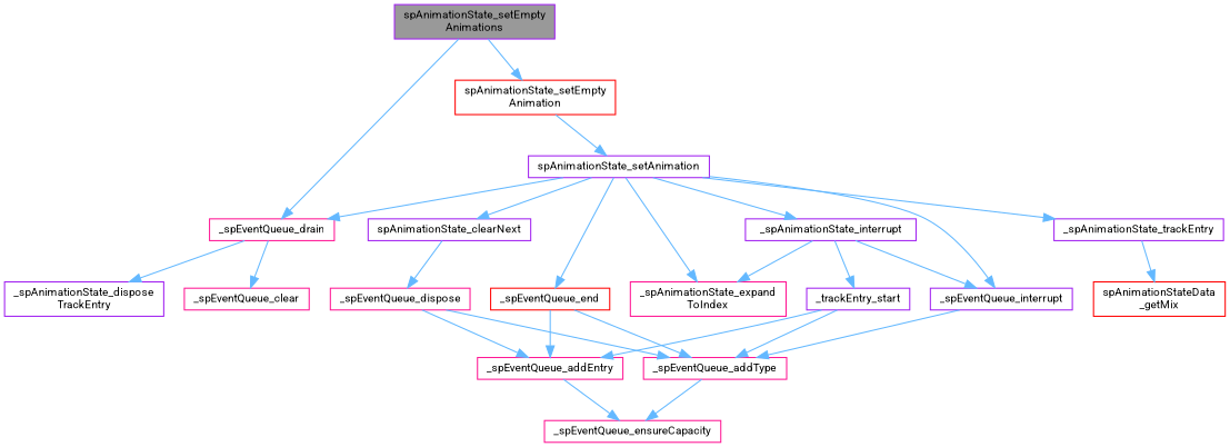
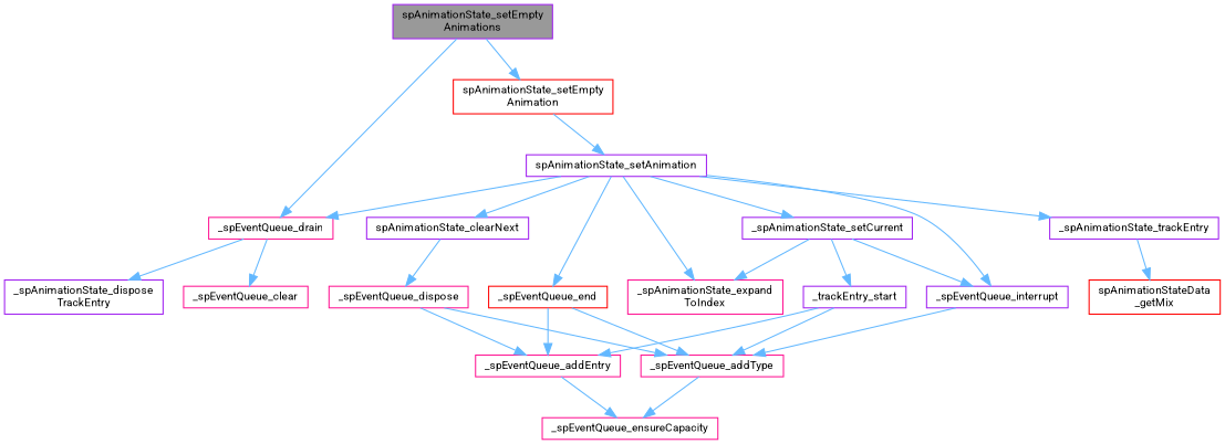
  digraph {
    fontname=Roboto
    rankdir=TB
    node [color=purple fillcolor=white fontname=Roboto fontsize=10 shape=box style=filled]
    edge [color=steelblue1 fontname=Roboto fontsize=10 labelfontname=Helvetica labelfontsize=10 style=solid]
    n1 [fillcolor=grey60 fontcolor=black height=0.2 label="spAnimationState_setEmpty\lAnimations" width=0.4]
    n2 [color=deeppink height=0.2 label=_spEventQueue_drain width=0.4]
    n3 [color=red height=0.2 label="spAnimationState_setEmpty\lAnimation" width=0.4]
    n4 [height=0.2 label="_spAnimationState_dispose\lTrackEntry" width=0.4]
    n5 [color=deeppink height=0.2 label=_spEventQueue_clear width=0.4]
    n6 [height=0.2 label=spAnimationState_setAnimation width=0.4]
    n7 [color=deeppink height=0.2 label="_spAnimationState_expand\lToIndex" width=0.4]
-   n8 [height=0.2 label=_spAnimationState_interrupt width=0.4]
+   n8 [height=0.2 label=_spAnimationState_setCurrent width=0.4]
    n9 [height=0.2 label=_spEventQueue_interrupt width=0.4]
    n10 [height=0.2 label=_spAnimationState_trackEntry width=0.4]
    n11 [color=red height=0.2 label=_spEventQueue_end width=0.4]
    n12 [height=0.2 label=spAnimationState_clearNext width=0.4]
    n13 [height=0.2 label=_trackEntry_start width=0.4]
    n14 [color=deeppink height=0.2 label=_spEventQueue_addType width=0.4]
    n15 [color=red height=0.2 label="spAnimationStateData\l_getMix" width=0.4]
    n16 [color=deeppink height=0.2 label=_spEventQueue_addEntry width=0.4]
    n17 [color=deeppink height=0.2 label=_spEventQueue_dispose width=0.4]
    n18 [color=deeppink height=0.2 label=_spEventQueue_ensureCapacity width=0.4]
    n1 -> n2
    n1 -> n3
    n2 -> n4
    n2 -> n5
    n3 -> n6
    n6 -> n2
    n6 -> n7
    n6 -> n8
    n6 -> n9
    n6 -> n10
    n6 -> n11
    n6 -> n12
    n8 -> n7
    n8 -> n9
    n8 -> n13
    n9 -> n14
    n10 -> n15
    n11 -> n14
    n11 -> n16
    n12 -> n17
    n13 -> n14
    n13 -> n16
    n14 -> n18
    n16 -> n18
    n17 -> n14
    n17 -> n16
  }
